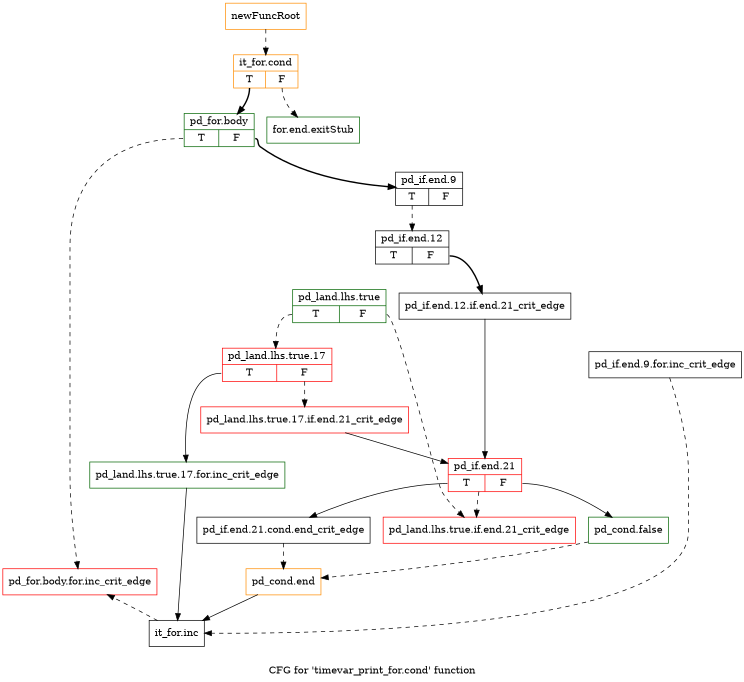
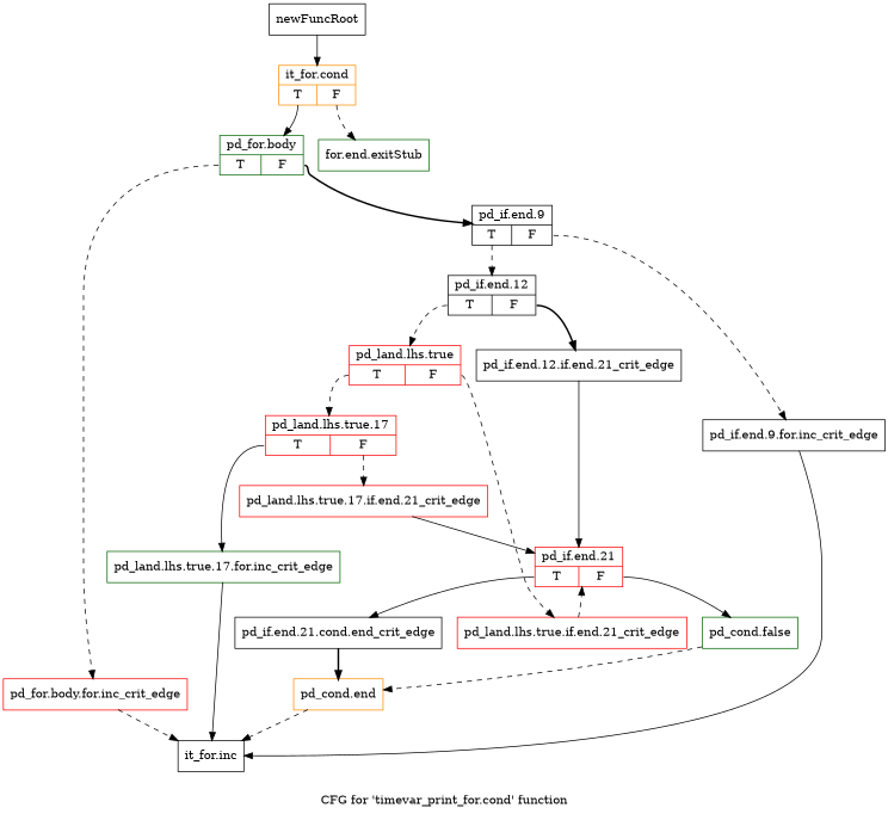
  digraph {
    label="CFG for 'timevar_print_for.cond' function"
    node [color=red shape=record]
    edge [style=dashed]
-   n1 [color=darkorange label="{newFuncRoot}"]
+   n1 [color=black label="{newFuncRoot}"]
    n2 [color=darkorange label="{it_for.cond|{<s0>T|<s1>F}}"]
    n3 [color=darkgreen label="{for.end.exitStub}"]
    n4 [color=darkgreen label="{pd_for.body|{<s0>T|<s1>F}}"]
    n5 [label="{pd_for.body.for.inc_crit_edge}"]
    n6 [color=black label="{pd_if.end.9|{<s0>T|<s1>F}}"]
    n7 [color=black label="{it_for.inc}"]
    n8 [color=black label="{pd_if.end.12|{<s0>T|<s1>F}}"]
    n9 [color=black label="{pd_if.end.9.for.inc_crit_edge}"]
-   n10 [color=darkgreen label="{pd_land.lhs.true|{<s0>T|<s1>F}}"]
+   n10 [label="{pd_land.lhs.true|{<s0>T|<s1>F}}"]
    n11 [color=black label="{pd_if.end.12.if.end.21_crit_edge}"]
    n12 [label="{pd_land.lhs.true.17|{<s0>T|<s1>F}}"]
    n13 [label="{pd_land.lhs.true.if.end.21_crit_edge}"]
    n14 [label="{pd_if.end.21|{<s0>T|<s1>F}}"]
    n15 [color=darkgreen label="{pd_land.lhs.true.17.for.inc_crit_edge}"]
    n16 [label="{pd_land.lhs.true.17.if.end.21_crit_edge}"]
    n17 [color=black label="{pd_if.end.21.cond.end_crit_edge}"]
    n18 [color=darkgreen label="{pd_cond.false}"]
    n19 [color=darkorange label="{pd_cond.end}"]
-   n1 -> n2
+   n1 -> n2 [style=solid]
    n2 -> n3 [tailport=s1]
-   n2 -> n4 [style=bold tailport=s0]
+   n2 -> n4 [style=solid tailport=s0]
    n4 -> n5 [tailport=s0]
    n4 -> n6 [style=bold tailport=s1]
-   n7 -> n5
+   n5 -> n7
    n6 -> n8 [tailport=s0]
+   n6 -> n9 [tailport=s1]
+   n8 -> n10 [tailport=s0]
    n8 -> n11 [style=bold tailport=s1]
-   n9 -> n7
+   n9 -> n7 [style=solid]
    n10 -> n12 [tailport=s0]
    n10 -> n13 [tailport=s1]
    n11 -> n14 [style=solid]
    n12 -> n15 [style=solid tailport=s0]
    n12 -> n16 [tailport=s1]
-   n14 -> n13
+   n13 -> n14
    n14 -> n17 [style=solid tailport=s0]
    n14 -> n18 [style=solid tailport=s1]
    n15 -> n7 [style=solid]
    n16 -> n14 [style=solid]
-   n17 -> n19
+   n17 -> n19 [style=bold]
    n18 -> n19
-   n19 -> n7 [style=solid]
+   n19 -> n7
  }
